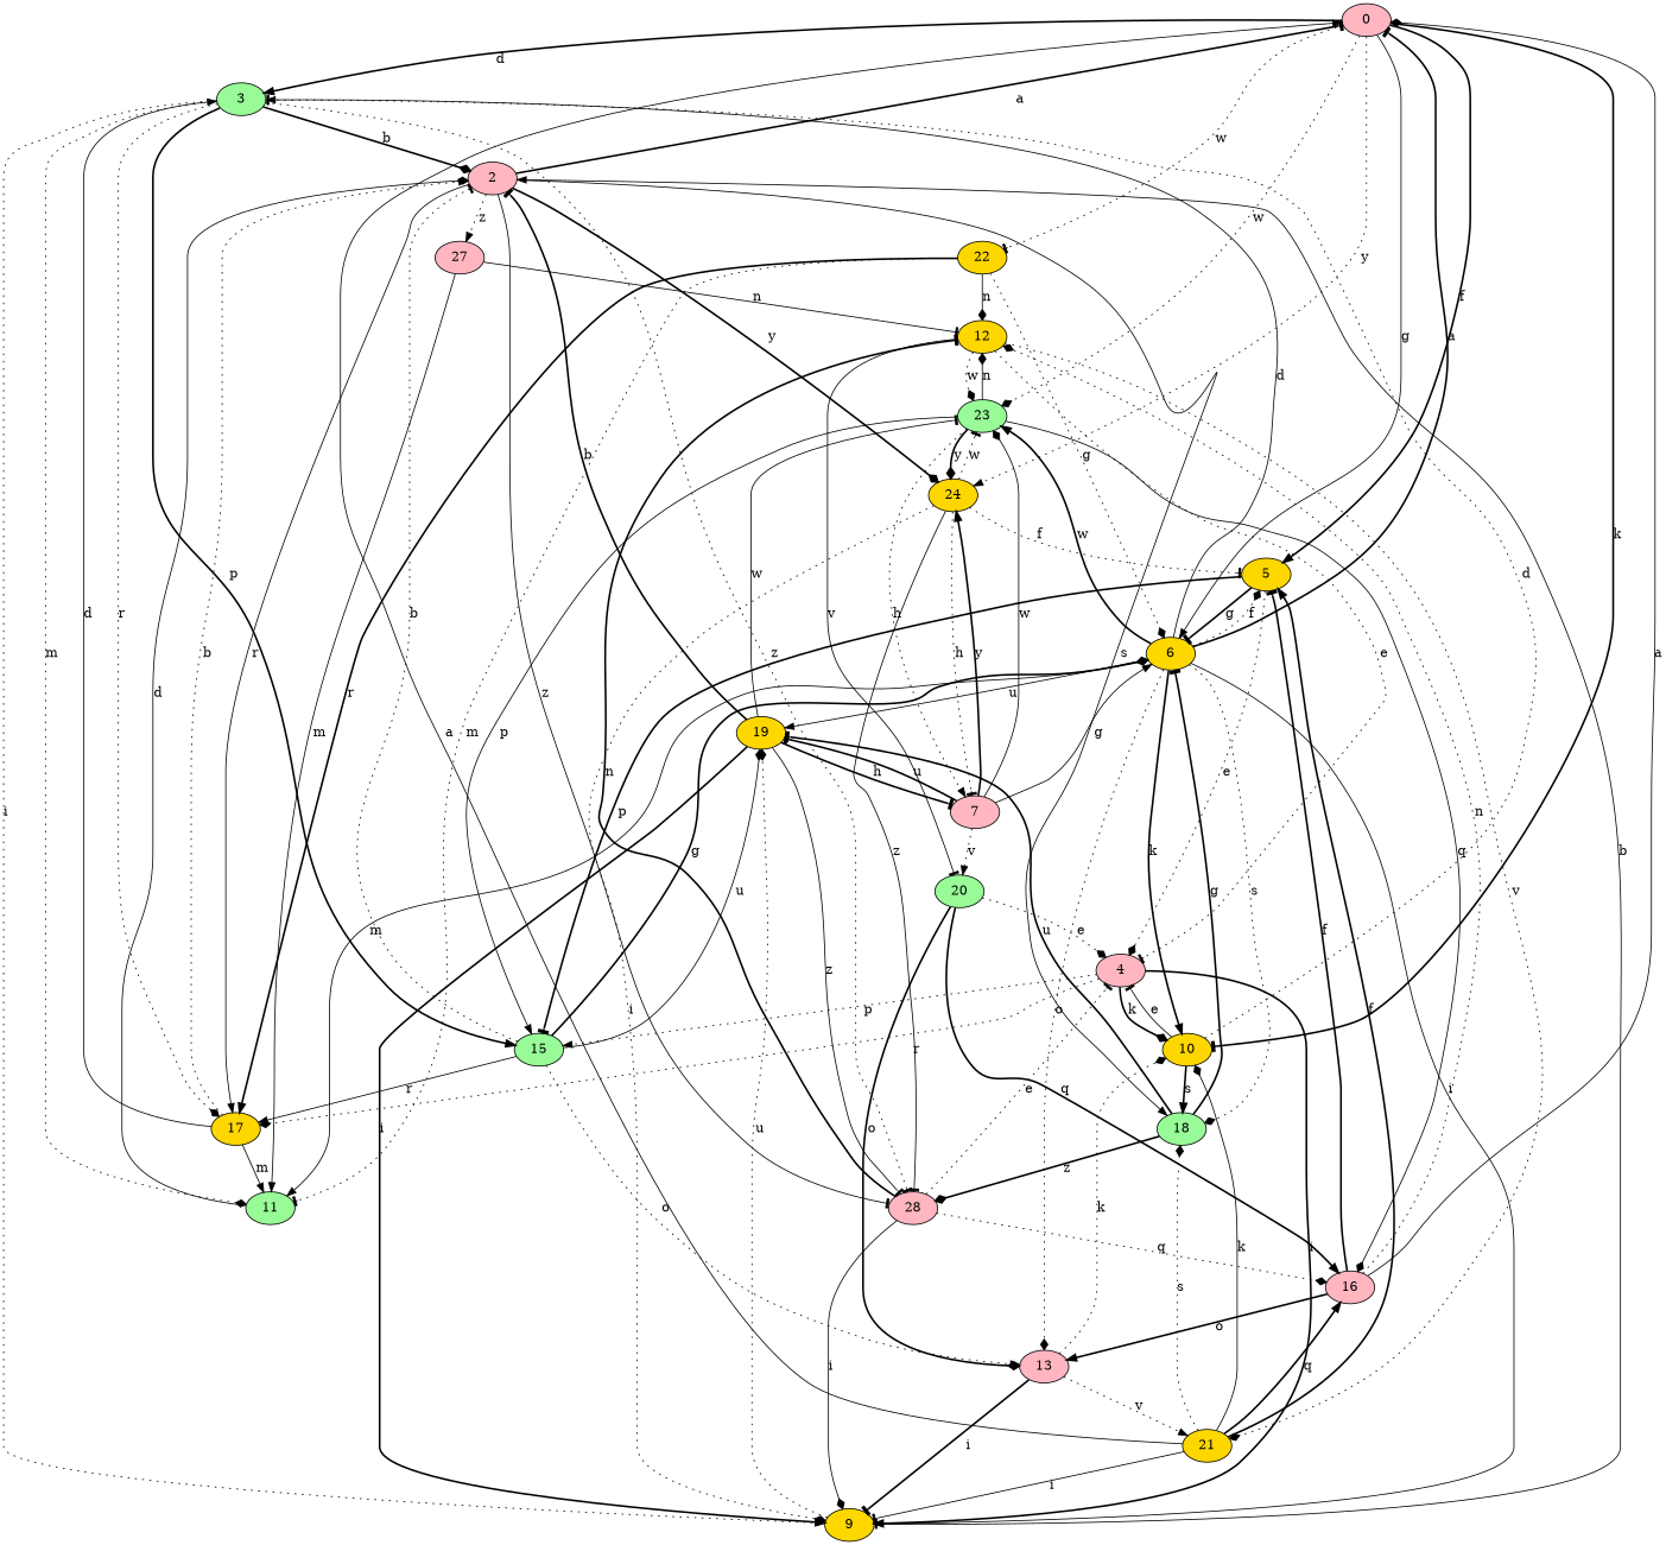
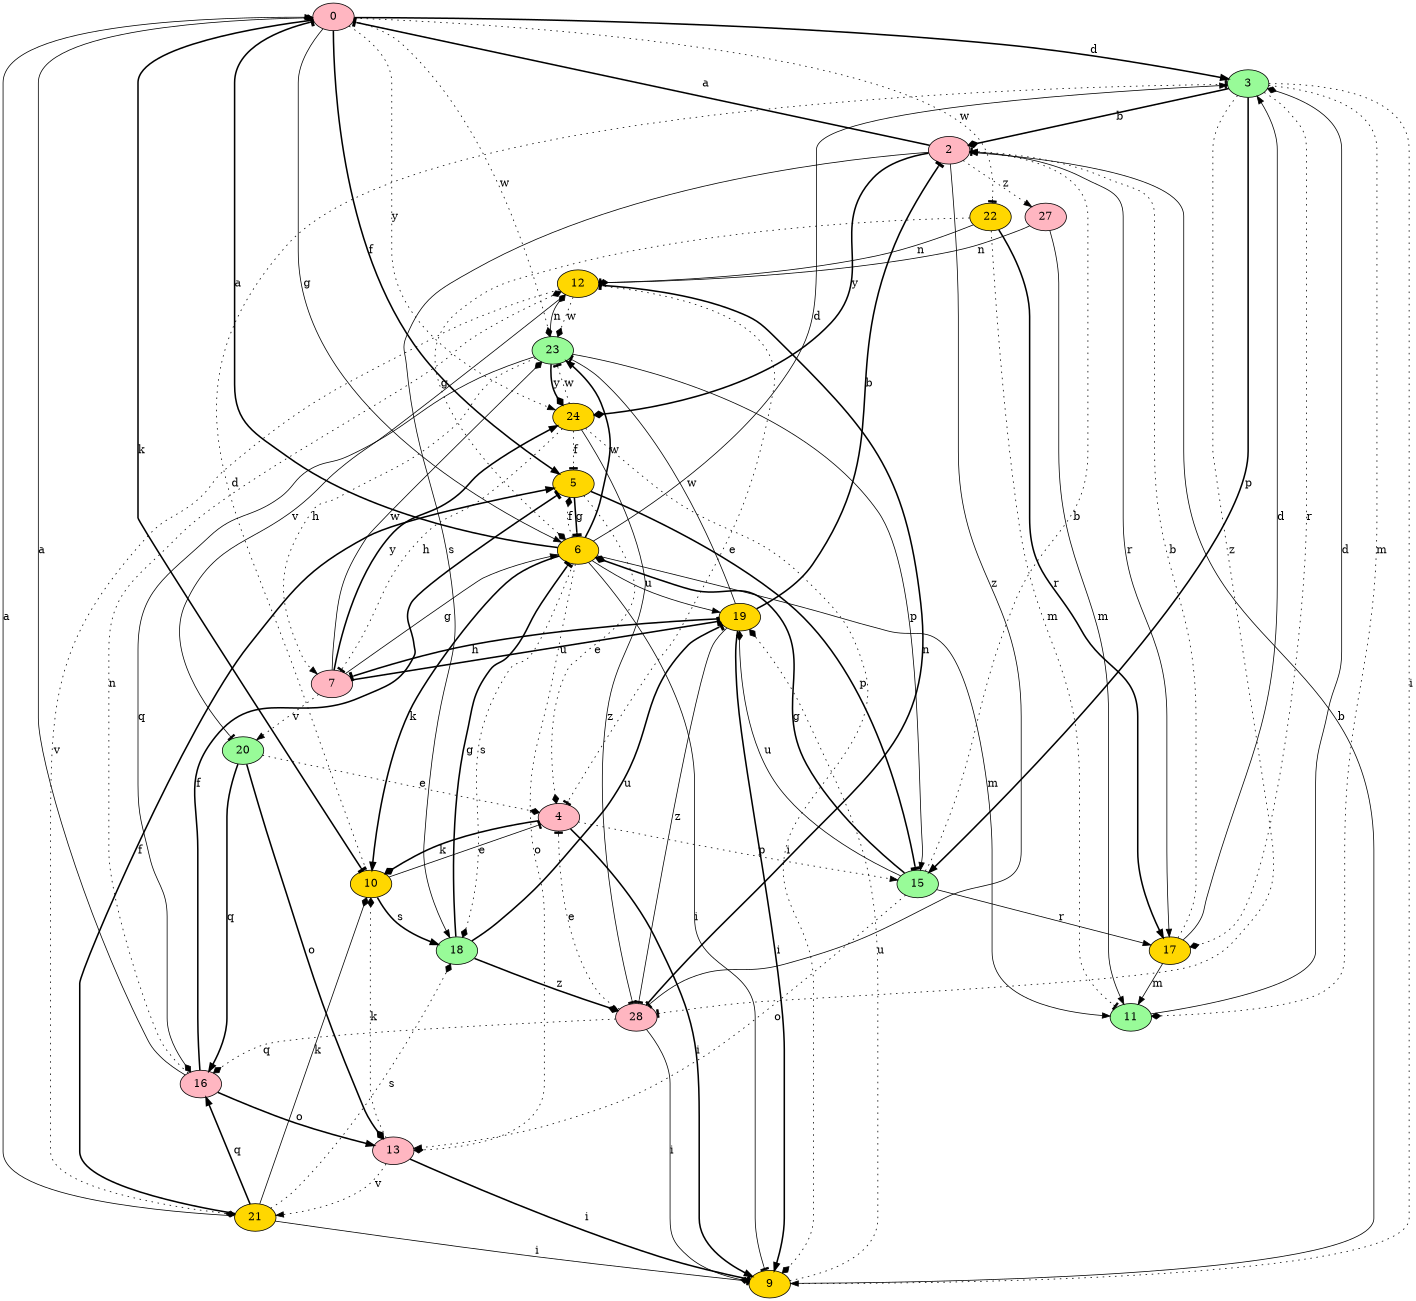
  strict digraph {
    node [fillcolor=gold style=filled]
    edge [arrowhead=normal style=dotted]
    0 [fillcolor=lightpink]
    3 [fillcolor=palegreen]
    5
    6
    10
    22
    23 [fillcolor=palegreen]
    24
    2 [fillcolor=lightpink]
    17
    28 [fillcolor=lightpink]
    9
    11 [fillcolor=palegreen]
    15 [fillcolor=palegreen]
    4 [fillcolor=lightpink]
    18 [fillcolor=palegreen]
    13 [fillcolor=lightpink]
    19
    12
    7 [fillcolor=lightpink]
    16 [fillcolor=lightpink]
    27 [fillcolor=lightpink]
    21
    20 [fillcolor=palegreen]
    0 -> 3 [label=d style=bold]
    0 -> 5 [label=f style=bold]
    0 -> 6 [label=g style=solid]
    0 -> 10 [arrowhead=tee label=k style=bold]
    0 -> 22 [arrowhead=tee label=w]
    0 -> 23 [arrowhead=diamond label=w]
    0 -> 24 [label=y]
    3 -> 2 [arrowhead=diamond label=b style=bold]
    3 -> 17 [arrowhead=diamond label=r]
    3 -> 28 [arrowhead=tee label=z]
    3 -> 9 [label=i]
    3 -> 11 [arrowhead=diamond label=m]
    3 -> 15 [label=p style=bold]
    5 -> 6 [arrowhead=tee label=g style=bold]
    5 -> 15 [arrowhead=tee label=p style=bold]
    5 -> 4 [arrowhead=diamond label=e]
    6 -> 0 [arrowhead=tee label=a style=bold]
    6 -> 3 [label=d style=solid]
    6 -> 5 [arrowhead=diamond label=f]
    6 -> 10 [label=k style=bold]
    6 -> 23 [label=w style=bold]
    6 -> 9 [arrowhead=tee label=i style=solid]
    6 -> 11 [label=m style=solid]
    6 -> 18 [arrowhead=diamond label=s]
    6 -> 13 [arrowhead=diamond label=o]
    6 -> 19 [label=u style=solid]
    10 -> 3 [arrowhead=tee label=d]
    10 -> 4 [arrowhead=tee label=e style=solid]
    10 -> 18 [label=s style=bold]
    22 -> 6 [arrowhead=diamond label=g]
    22 -> 17 [label=r style=bold]
    22 -> 11 [arrowhead=tee label=m]
    22 -> 12 [arrowhead=diamond label=n style=solid]
    23 -> 24 [arrowhead=diamond label=y style=bold]
    23 -> 15 [label=p style=solid]
    23 -> 12 [arrowhead=diamond label=n style=solid]
    23 -> 7 [label=h]
    23 -> 16 [arrowhead=diamond label=q style=solid]
    24 -> 5 [arrowhead=tee label=f]
    24 -> 23 [arrowhead=tee label=w]
    24 -> 28 [arrowhead=tee label=z style=solid]
    24 -> 9 [arrowhead=diamond label=i]
    24 -> 7 [arrowhead=tee label=h]
    2 -> 0 [arrowhead=tee label=a style=bold]
    2 -> 24 [arrowhead=diamond label=y style=bold]
    2 -> 17 [label=r style=solid]
    2 -> 28 [arrowhead=tee label=z style=solid]
    2 -> 18 [label=s style=solid]
    2 -> 27 [label=z]
    17 -> 3 [label=d style=solid]
    17 -> 2 [label=b]
    17 -> 11 [label=m style=solid]
    28 -> 9 [arrowhead=diamond label=i style=solid]
    28 -> 4 [arrowhead=tee label=e]
    28 -> 12 [arrowhead=tee label=n style=bold]
    28 -> 16 [arrowhead=diamond label=q]
    9 -> 2 [label=b style=solid]
    9 -> 19 [arrowhead=diamond label=u]
-   11 -> 2 [arrowhead=diamond label=d style=solid]
+   11 -> 3 [arrowhead=diamond label=d style=solid]
    15 -> 6 [arrowhead=diamond label=g style=bold]
    15 -> 2 [arrowhead=tee label=b]
    15 -> 17 [label=r style=solid]
    15 -> 13 [label=o]
    15 -> 19 [arrowhead=diamond label=u style=solid]
    4 -> 10 [arrowhead=diamond label=k style=bold]
-   4 -> 17 [arrowhead=diamond label=r]
    4 -> 9 [label=i style=bold]
    4 -> 15 [label=p]
    18 -> 6 [arrowhead=tee label=g style=bold]
    18 -> 28 [arrowhead=diamond label=z style=bold]
    18 -> 19 [arrowhead=tee label=u style=bold]
    13 -> 10 [arrowhead=diamond label=k]
    13 -> 9 [arrowhead=tee label=i style=bold]
    13 -> 21 [label=v]
    19 -> 23 [arrowhead=tee label=w style=solid]
    19 -> 2 [arrowhead=tee label=b style=bold]
    19 -> 28 [arrowhead=tee label=z style=solid]
    19 -> 9 [label=i style=bold]
    19 -> 7 [arrowhead=tee label=h style=bold]
    12 -> 23 [arrowhead=diamond label=w]
    12 -> 4 [arrowhead=tee label=e]
    12 -> 21 [arrowhead=diamond label=v]
    12 -> 20 [arrowhead=tee label=v style=solid]
    7 -> 6 [label=g style=solid]
    7 -> 23 [arrowhead=diamond label=w style=solid]
    7 -> 24 [label=y style=bold]
    7 -> 19 [arrowhead=tee label=u style=bold]
    7 -> 20 [label=v]
    16 -> 0 [arrowhead=diamond label=a style=solid]
    16 -> 5 [arrowhead=tee label=f style=bold]
    16 -> 13 [label=o style=bold]
    16 -> 12 [arrowhead=diamond label=n]
    27 -> 11 [label=m style=solid]
    27 -> 12 [arrowhead=tee label=n style=solid]
    21 -> 0 [label=a style=solid]
    21 -> 5 [label=f style=bold]
    21 -> 10 [arrowhead=diamond label=k style=solid]
    21 -> 9 [arrowhead=tee label=i style=solid]
    21 -> 18 [arrowhead=diamond label=s]
    21 -> 16 [label=q style=bold]
    20 -> 4 [arrowhead=diamond label=e]
    20 -> 13 [arrowhead=diamond label=o style=bold]
    20 -> 16 [label=q style=bold]
  }
